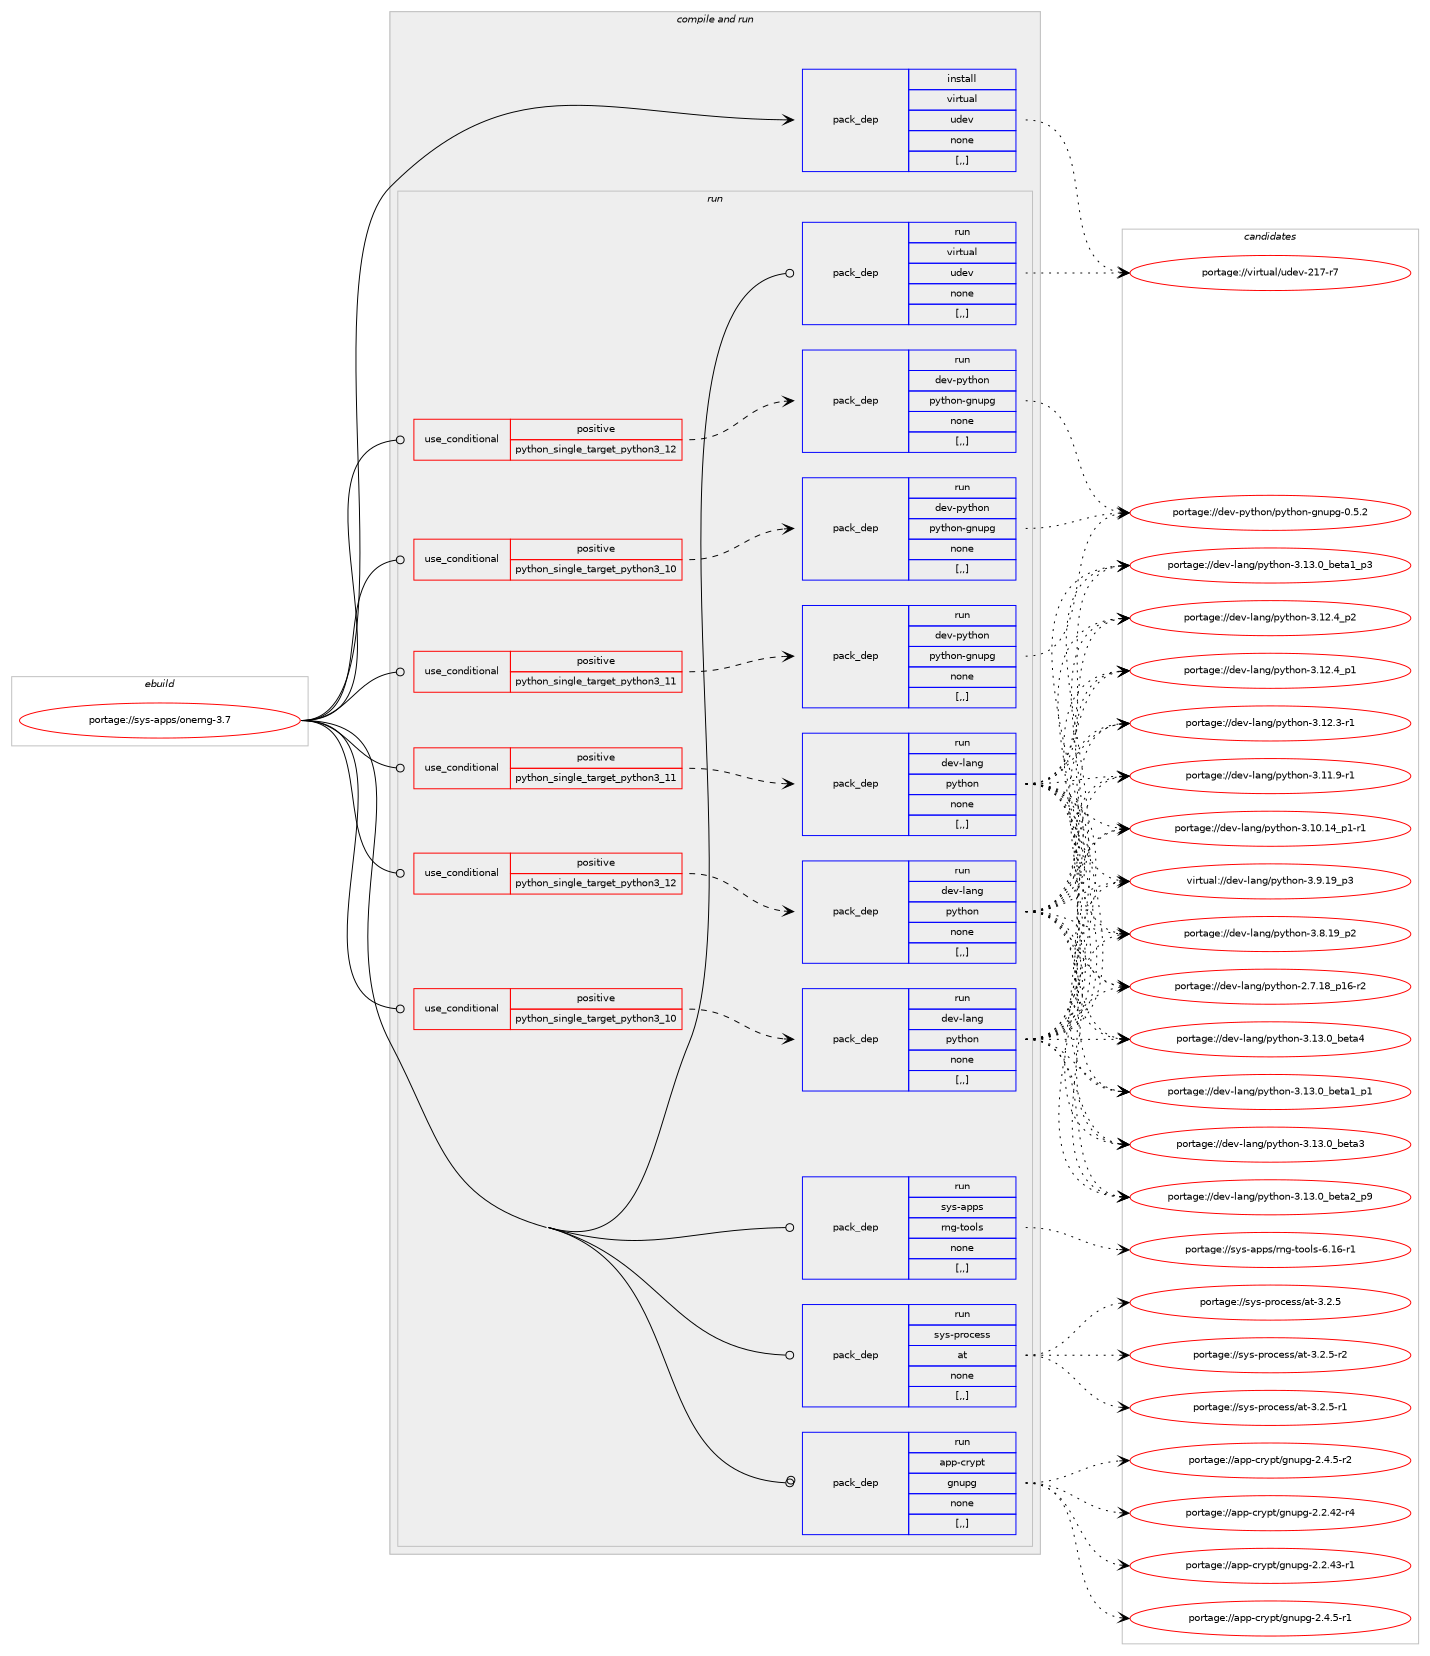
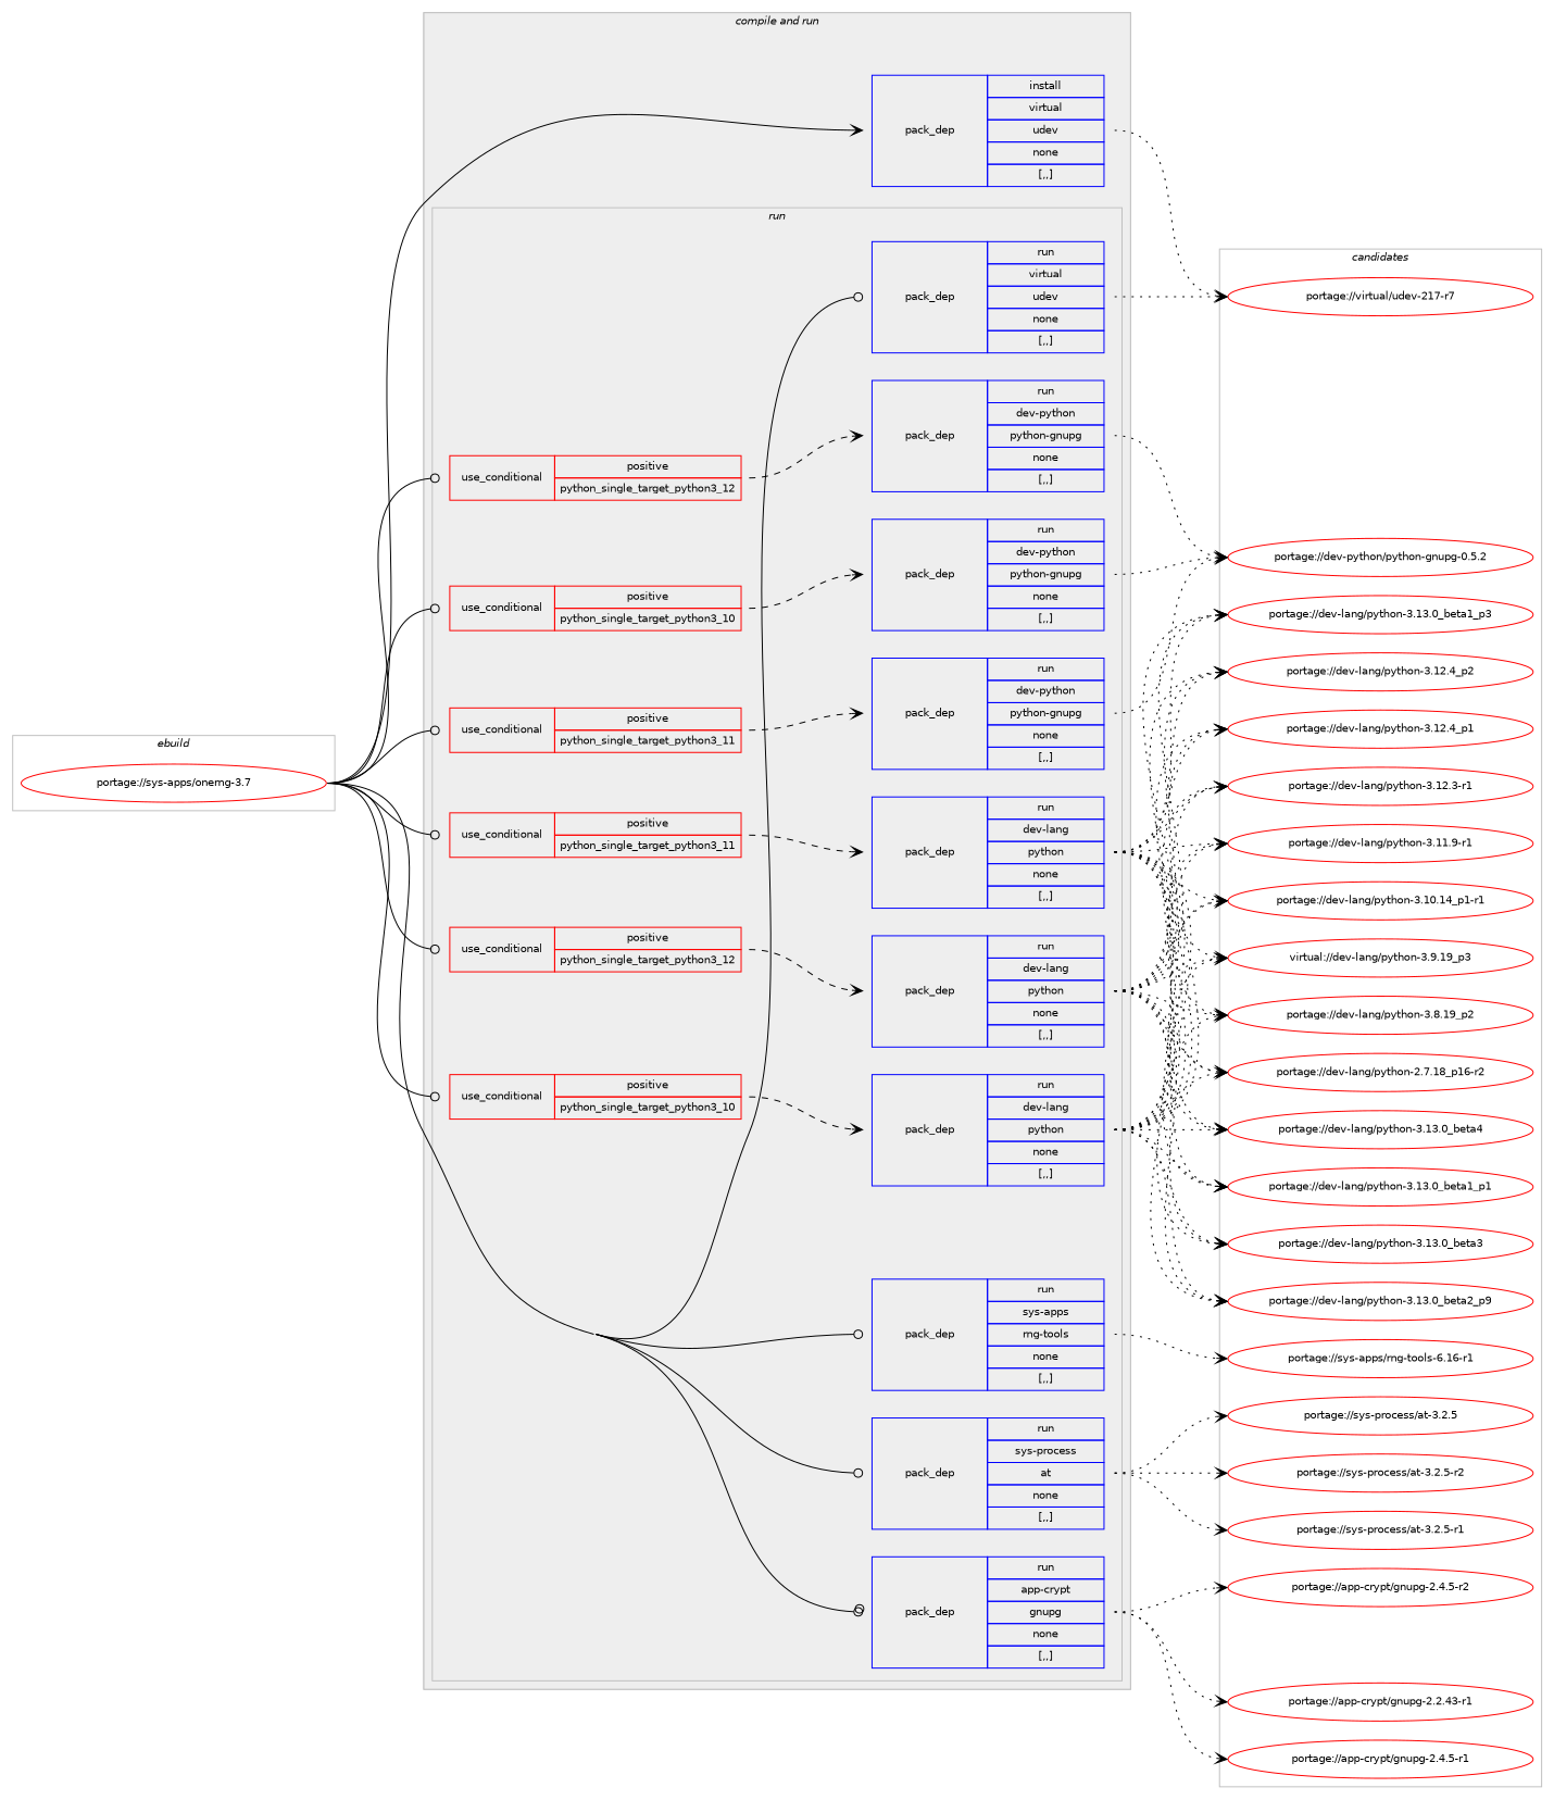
  digraph {
    compound=true
    concentrate=true
    fontname=Helvetica
    fontsize=10
    newrank=true
    rankdir=LR
    ranksep=1.5
    node [color=red fontname=Helvetica fontsize=10]
    edge [arrowhead=vee headport=w style=dotted tailport=e weight=100]
    n1 [label="portage://sys-apps/onerng-3.7" width=4]
    n2 [color=blue label=<<TABLE BORDER="0" CELLBORDER="1" CELLSPACING="0" CELLPADDING="4" WIDTH="220"><TR><TD ROWSPAN="6" CELLPADDING="30">pack_dep</TD></TR><TR><TD WIDTH="110">install</TD></TR><TR><TD>virtual</TD></TR><TR><TD>udev</TD></TR><TR><TD>none</TD></TR><TR><TD>[,,]</TD></TR></TABLE>> shape=none]
    n3 [color=blue label=<<TABLE BORDER="0" CELLBORDER="1" CELLSPACING="0" CELLPADDING="4" WIDTH="220"><TR><TD ROWSPAN="6" CELLPADDING="30">pack_dep</TD></TR><TR><TD WIDTH="110">run</TD></TR><TR><TD>dev-lang</TD></TR><TR><TD>python</TD></TR><TR><TD>none</TD></TR><TR><TD>[,,]</TD></TR></TABLE>> shape=none]
    n4 [label=<<TABLE BORDER="0" CELLBORDER="1" CELLSPACING="0" CELLPADDING="4"><TR><TD ROWSPAN="3" CELLPADDING="10">use_conditional</TD></TR><TR><TD>positive</TD></TR><TR><TD>python_single_target_python3_10</TD></TR></TABLE>> shape=none]
    n5 [color=blue label=<<TABLE BORDER="0" CELLBORDER="1" CELLSPACING="0" CELLPADDING="4" WIDTH="220"><TR><TD ROWSPAN="6" CELLPADDING="30">pack_dep</TD></TR><TR><TD WIDTH="110">run</TD></TR><TR><TD>dev-python</TD></TR><TR><TD>python-gnupg</TD></TR><TR><TD>none</TD></TR><TR><TD>[,,]</TD></TR></TABLE>> shape=none]
    n6 [label=<<TABLE BORDER="0" CELLBORDER="1" CELLSPACING="0" CELLPADDING="4"><TR><TD ROWSPAN="3" CELLPADDING="10">use_conditional</TD></TR><TR><TD>positive</TD></TR><TR><TD>python_single_target_python3_10</TD></TR></TABLE>> shape=none]
    n7 [color=blue label=<<TABLE BORDER="0" CELLBORDER="1" CELLSPACING="0" CELLPADDING="4" WIDTH="220"><TR><TD ROWSPAN="6" CELLPADDING="30">pack_dep</TD></TR><TR><TD WIDTH="110">run</TD></TR><TR><TD>dev-lang</TD></TR><TR><TD>python</TD></TR><TR><TD>none</TD></TR><TR><TD>[,,]</TD></TR></TABLE>> shape=none]
    n8 [label=<<TABLE BORDER="0" CELLBORDER="1" CELLSPACING="0" CELLPADDING="4"><TR><TD ROWSPAN="3" CELLPADDING="10">use_conditional</TD></TR><TR><TD>positive</TD></TR><TR><TD>python_single_target_python3_11</TD></TR></TABLE>> shape=none]
    n9 [color=blue label=<<TABLE BORDER="0" CELLBORDER="1" CELLSPACING="0" CELLPADDING="4" WIDTH="220"><TR><TD ROWSPAN="6" CELLPADDING="30">pack_dep</TD></TR><TR><TD WIDTH="110">run</TD></TR><TR><TD>dev-python</TD></TR><TR><TD>python-gnupg</TD></TR><TR><TD>none</TD></TR><TR><TD>[,,]</TD></TR></TABLE>> shape=none]
    n10 [label=<<TABLE BORDER="0" CELLBORDER="1" CELLSPACING="0" CELLPADDING="4"><TR><TD ROWSPAN="3" CELLPADDING="10">use_conditional</TD></TR><TR><TD>positive</TD></TR><TR><TD>python_single_target_python3_11</TD></TR></TABLE>> shape=none]
    n11 [color=blue label=<<TABLE BORDER="0" CELLBORDER="1" CELLSPACING="0" CELLPADDING="4" WIDTH="220"><TR><TD ROWSPAN="6" CELLPADDING="30">pack_dep</TD></TR><TR><TD WIDTH="110">run</TD></TR><TR><TD>dev-lang</TD></TR><TR><TD>python</TD></TR><TR><TD>none</TD></TR><TR><TD>[,,]</TD></TR></TABLE>> shape=none]
    n12 [label=<<TABLE BORDER="0" CELLBORDER="1" CELLSPACING="0" CELLPADDING="4"><TR><TD ROWSPAN="3" CELLPADDING="10">use_conditional</TD></TR><TR><TD>positive</TD></TR><TR><TD>python_single_target_python3_12</TD></TR></TABLE>> shape=none]
    n13 [color=blue label=<<TABLE BORDER="0" CELLBORDER="1" CELLSPACING="0" CELLPADDING="4" WIDTH="220"><TR><TD ROWSPAN="6" CELLPADDING="30">pack_dep</TD></TR><TR><TD WIDTH="110">run</TD></TR><TR><TD>dev-python</TD></TR><TR><TD>python-gnupg</TD></TR><TR><TD>none</TD></TR><TR><TD>[,,]</TD></TR></TABLE>> shape=none]
    n14 [label=<<TABLE BORDER="0" CELLBORDER="1" CELLSPACING="0" CELLPADDING="4"><TR><TD ROWSPAN="3" CELLPADDING="10">use_conditional</TD></TR><TR><TD>positive</TD></TR><TR><TD>python_single_target_python3_12</TD></TR></TABLE>> shape=none]
    n15 [color=blue label=<<TABLE BORDER="0" CELLBORDER="1" CELLSPACING="0" CELLPADDING="4" WIDTH="220"><TR><TD ROWSPAN="6" CELLPADDING="30">pack_dep</TD></TR><TR><TD WIDTH="110">run</TD></TR><TR><TD>app-crypt</TD></TR><TR><TD>gnupg</TD></TR><TR><TD>none</TD></TR><TR><TD>[,,]</TD></TR></TABLE>> shape=none]
    n16 [color=blue label=<<TABLE BORDER="0" CELLBORDER="1" CELLSPACING="0" CELLPADDING="4" WIDTH="220"><TR><TD ROWSPAN="6" CELLPADDING="30">pack_dep</TD></TR><TR><TD WIDTH="110">run</TD></TR><TR><TD>sys-apps</TD></TR><TR><TD>rng-tools</TD></TR><TR><TD>none</TD></TR><TR><TD>[,,]</TD></TR></TABLE>> shape=none]
    n17 [color=blue label=<<TABLE BORDER="0" CELLBORDER="1" CELLSPACING="0" CELLPADDING="4" WIDTH="220"><TR><TD ROWSPAN="6" CELLPADDING="30">pack_dep</TD></TR><TR><TD WIDTH="110">run</TD></TR><TR><TD>sys-process</TD></TR><TR><TD>at</TD></TR><TR><TD>none</TD></TR><TR><TD>[,,]</TD></TR></TABLE>> shape=none]
    n18 [color=blue label=<<TABLE BORDER="0" CELLBORDER="1" CELLSPACING="0" CELLPADDING="4" WIDTH="220"><TR><TD ROWSPAN="6" CELLPADDING="30">pack_dep</TD></TR><TR><TD WIDTH="110">run</TD></TR><TR><TD>virtual</TD></TR><TR><TD>udev</TD></TR><TR><TD>none</TD></TR><TR><TD>[,,]</TD></TR></TABLE>> shape=none]
    n19 [label="portage://dev-lang/python-3.13.0_beta4" width=4]
    n20 [label="portage://dev-lang/python-3.13.0_beta1_p1" width=4]
    n21 [label="portage://dev-lang/python-3.13.0_beta3" width=4]
    n22 [label="portage://dev-lang/python-3.13.0_beta2_p9" width=4]
    n23 [label="portage://dev-lang/python-3.13.0_beta1_p3" width=4]
    n24 [label="portage://dev-lang/python-3.12.4_p2" width=4]
    n25 [label="portage://dev-lang/python-3.12.4_p1" width=4]
    n26 [label="portage://dev-lang/python-3.12.3-r1" width=4]
    n27 [label="portage://dev-lang/python-3.11.9-r1" width=4]
    n28 [label="portage://dev-lang/python-3.10.14_p1-r1" width=4]
    n29 [label="virtual://dev-lang/python-3.9.19_p3" width=4]
    n30 [label="portage://dev-lang/python-3.8.19_p2" width=4]
    n31 [label="portage://dev-lang/python-2.7.18_p16-r2" width=4]
    n32 [label="portage://virtual/udev-217-r7" width=4]
    n33 [label="portage://dev-python/python-gnupg-0.5.2" width=4]
    n34 [label="portage://app-crypt/gnupg-2.4.5-r2" width=4]
    n35 [label="portage://app-crypt/gnupg-2.4.5-r1" width=4]
    n36 [label="portage://app-crypt/gnupg-2.2.43-r1" width=4]
-   n37 [label="portage://app-crypt/gnupg-2.2.42-r4" width=4]
    n38 [label="portage://sys-apps/rng-tools-6.16-r1" width=4]
    n39 [label="portage://sys-process/at-3.2.5-r2" width=4]
    n40 [label="portage://sys-process/at-3.2.5-r1" width=4]
    n41 [label="portage://sys-process/at-3.2.5" width=4]
    subgraph cluster_1 {
      color=gray
      label=<<i>ebuild</i>>
      n1
    }
    subgraph cluster_2 {
      color=gray
      label=<<i>dependencies</i>>
      subgraph cluster_3 {
        color=gray
        fillcolor="#eeeeee"
        label=<<i>compile</i>>
        style=filled
        subgraph sub_4 {
          color=gray
          fillcolor="#eeeeee"
          label=<<i>compile</i>>
          style=filled
          n2
        }
      }
      subgraph cluster_5 {
        color=gray
        fillcolor="#eeeeee"
        label=<<i>compile and run</i>>
        style=filled
      }
      subgraph cluster_6 {
        color=gray
        fillcolor="#eeeeee"
        label=<<i>run</i>>
        style=filled
        subgraph sub_7 {
          color=gray
          fillcolor="#eeeeee"
          label=<<i>run</i>>
          style=filled
          n4
          subgraph sub_8 {
            color=gray
            fillcolor="#eeeeee"
            label=<<i>run</i>>
            style=filled
            n3
          }
        }
        subgraph sub_9 {
          color=gray
          fillcolor="#eeeeee"
          label=<<i>run</i>>
          style=filled
          n6
          subgraph sub_10 {
            color=gray
            fillcolor="#eeeeee"
            label=<<i>run</i>>
            style=filled
            n5
          }
        }
        subgraph sub_11 {
          color=gray
          fillcolor="#eeeeee"
          label=<<i>run</i>>
          style=filled
          n8
          subgraph sub_12 {
            color=gray
            fillcolor="#eeeeee"
            label=<<i>run</i>>
            style=filled
            n7
          }
        }
        subgraph sub_13 {
          color=gray
          fillcolor="#eeeeee"
          label=<<i>run</i>>
          style=filled
          n10
          subgraph sub_14 {
            color=gray
            fillcolor="#eeeeee"
            label=<<i>run</i>>
            style=filled
            n9
          }
        }
        subgraph sub_15 {
          color=gray
          fillcolor="#eeeeee"
          label=<<i>run</i>>
          style=filled
          n12
          subgraph sub_16 {
            color=gray
            fillcolor="#eeeeee"
            label=<<i>run</i>>
            style=filled
            n11
          }
        }
        subgraph sub_17 {
          color=gray
          fillcolor="#eeeeee"
          label=<<i>run</i>>
          style=filled
          n14
          subgraph sub_18 {
            color=gray
            fillcolor="#eeeeee"
            label=<<i>run</i>>
            style=filled
            n13
          }
        }
        subgraph sub_19 {
          color=gray
          fillcolor="#eeeeee"
          label=<<i>run</i>>
          style=filled
          n15
        }
        subgraph sub_20 {
          color=gray
          fillcolor="#eeeeee"
          label=<<i>run</i>>
          style=filled
          n16
        }
        subgraph sub_21 {
          color=gray
          fillcolor="#eeeeee"
          label=<<i>run</i>>
          style=filled
          n17
        }
        subgraph sub_22 {
          color=gray
          fillcolor="#eeeeee"
          label=<<i>run</i>>
          style=filled
          n18
        }
      }
    }
    subgraph cluster_23 {
      color=gray
      label=<<i>candidates</i>>
      rank=same
      subgraph sub_24 {
        color=black
        label=<<i>candidates</i>>
        nodesep=1
        rank=same
        n19
        n20
        n21
        n22
        n23
        n24
        n25
        n26
        n27
        n28
        n29
        n30
        n31
      }
      subgraph sub_25 {
        color=black
        label=<<i>candidates</i>>
        nodesep=1
        rank=same
        n32
      }
      subgraph sub_26 {
        color=black
        label=<<i>candidates</i>>
        nodesep=1
        rank=same
        n33
      }
      subgraph sub_27 {
        color=black
        label=<<i>candidates</i>>
        nodesep=1
        rank=same
        n19
        n20
        n21
        n22
        n23
        n24
        n25
        n26
        n27
        n28
        n29
        n30
        n31
      }
      subgraph sub_28 {
        color=black
        label=<<i>candidates</i>>
        nodesep=1
        rank=same
        n33
      }
      subgraph sub_29 {
        color=black
        label=<<i>candidates</i>>
        nodesep=1
        rank=same
        n19
        n20
        n21
        n22
        n23
        n24
        n25
        n26
        n27
        n28
        n29
        n30
        n31
      }
      subgraph sub_30 {
        color=black
        label=<<i>candidates</i>>
        nodesep=1
        rank=same
        n33
      }
      subgraph sub_31 {
        color=black
        label=<<i>candidates</i>>
        nodesep=1
        rank=same
        n34
        n35
        n36
-       n37
      }
      subgraph sub_32 {
        color=black
        label=<<i>candidates</i>>
        nodesep=1
        rank=same
        n38
      }
      subgraph sub_33 {
        color=black
        label=<<i>candidates</i>>
        nodesep=1
        rank=same
        n39
        n40
        n41
      }
      subgraph sub_34 {
        color=black
        label=<<i>candidates</i>>
        nodesep=1
        rank=same
        n32
      }
    }
    n1 -> n2 [style=solid weight=20]
    n1 -> n4 [arrowhead=odot style=solid weight=20]
    n1 -> n6 [arrowhead=odot style=solid weight=20]
    n1 -> n8 [arrowhead=odot style=solid weight=20]
    n1 -> n10 [arrowhead=odot style=solid weight=20]
    n1 -> n12 [arrowhead=odot style=solid weight=20]
    n1 -> n14 [arrowhead=odot style=solid weight=20]
    n1 -> n15 [arrowhead=odot style=solid weight=20]
    n1 -> n16 [arrowhead=odot style=solid weight=20]
    n1 -> n17 [arrowhead=odot style=solid weight=20]
    n1 -> n18 [arrowhead=odot style=solid weight=20]
    n2 -> n32
    n3 -> n19
    n3 -> n20
    n3 -> n21
    n3 -> n22
    n3 -> n23
    n3 -> n24
    n3 -> n25
    n3 -> n26
    n3 -> n27
    n3 -> n28
    n3 -> n29
    n3 -> n30
    n3 -> n31
    n4 -> n3 [style=dashed weight=20]
    n5 -> n33
    n6 -> n5 [style=dashed weight=20]
    n7 -> n19
    n7 -> n20
    n7 -> n21
    n7 -> n22
    n7 -> n23
    n7 -> n24
    n7 -> n25
    n7 -> n26
    n7 -> n27
    n7 -> n28
    n7 -> n29
    n7 -> n30
    n7 -> n31
    n8 -> n7 [style=dashed weight=20]
    n9 -> n33
    n10 -> n9 [style=dashed weight=20]
    n11 -> n19
    n11 -> n20
    n11 -> n21
    n11 -> n22
    n11 -> n23
    n11 -> n24
    n11 -> n25
    n11 -> n26
    n11 -> n27
    n11 -> n28
    n11 -> n29
    n11 -> n30
    n11 -> n31
    n12 -> n11 [style=dashed weight=20]
    n13 -> n33
    n14 -> n13 [style=dashed weight=20]
    n15 -> n34
    n15 -> n35
    n15 -> n36
-   n15 -> n37
    n16 -> n38
    n17 -> n39
    n17 -> n40
    n17 -> n41
    n18 -> n32
  }
